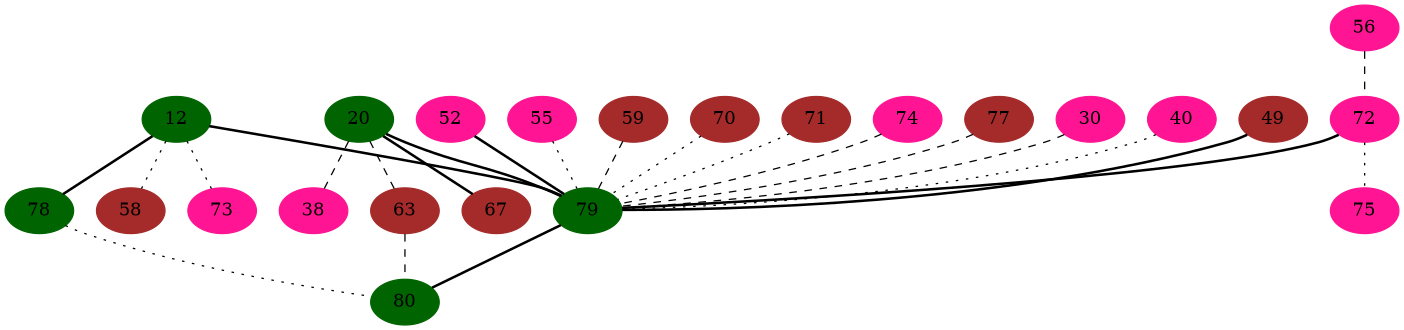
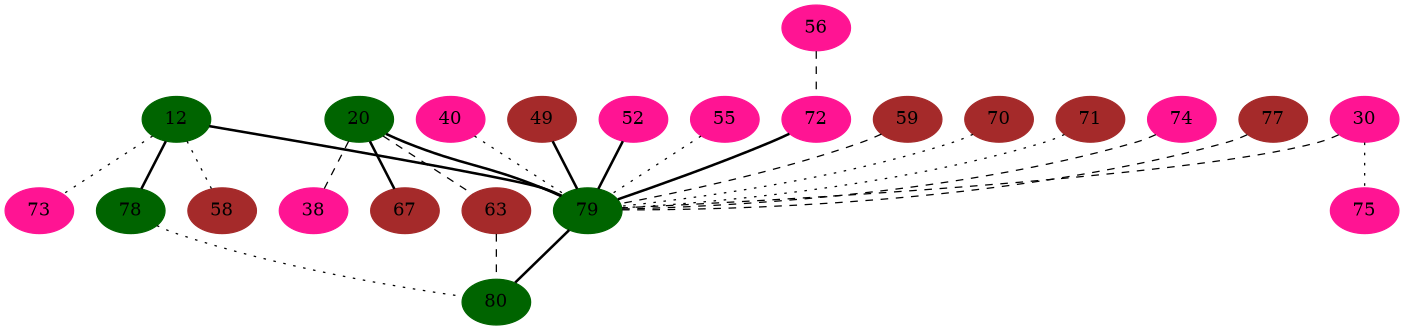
  graph {
    node [color=deeppink style=filled]
    edge [style=dotted]
    12 [color=darkgreen super="+11"]
    58 [color=brown]
    73
    78 [color=darkgreen super="+51"]
    79 [color=darkgreen super="+62+66+30+68"]
    80 [color=darkgreen super="+44+46+50+76"]
    20 [color=darkgreen super="+17+8"]
    38
    63 [color=brown super="+4"]
    67 [color=brown super="+64"]
    n11 [label=30]
    40
    49 [color=brown]
    52
    55
    72 [super="+14+28+41"]
    75
    56
    59 [color=brown]
    70 [color=brown super="+69"]
    71 [color=brown]
    74
    77 [color=brown super="+42"]
    12 -- 58
    12 -- 73
    12 -- 78 [style=bold weight=4]
    12 -- 79 [style=bold weight=4]
    78 -- 80
    79 -- 80 [style=bold weight=2]
    20 -- 79 [style=bold weight=10]
    20 -- 38 [style=dashed]
    20 -- 63 [style=dashed]
    20 -- 67 [style=bold]
    63 -- 80 [style=dashed weight=4]
    n11 -- 79 [style=dashed]
    40 -- 79
    49 -- 79 [style=bold]
    52 -- 79 [style=bold]
    55 -- 79
    72 -- 79 [style=bold weight=5]
-   72 -- 75
+   n11 -- 75
    56 -- 72 [style=dashed]
    59 -- 79 [style=dashed]
    70 -- 79
    71 -- 79
    74 -- 79 [style=dashed]
    77 -- 79 [style=dashed]
  }
